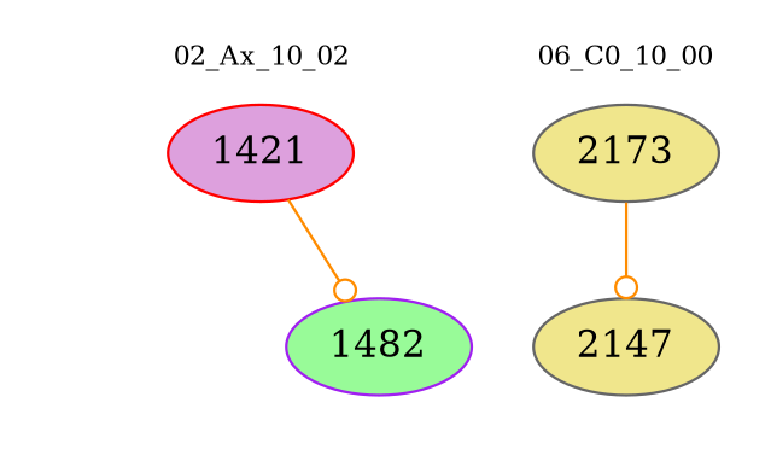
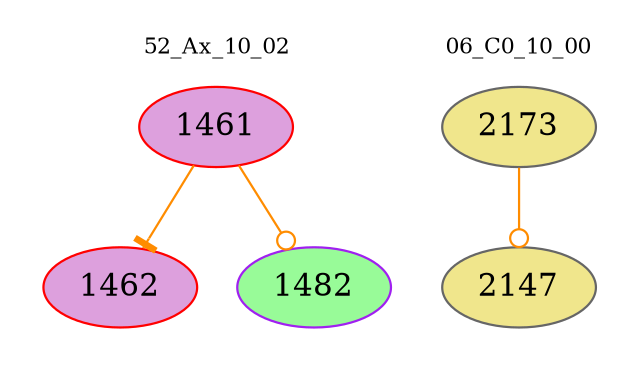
  digraph {
    node [color=red fillcolor=plum style=filled]
    edge [arrowhead=odot color=darkorange]
-   n1 [label=1421]
+   n1 [label=1461]
+   n2 [label=1462]
    n3 [color=purple fillcolor=palegreen label=1482]
    n4 [color=gray40 fillcolor=khaki label=2173]
    n5 [color=gray40 fillcolor=khaki label=2147]
    subgraph cluster_1 {
      color=white
      fontsize=10
-     label="02_Ax_10_02"
+     label="52_Ax_10_02"
      n1
+     n2
      n3
    }
    subgraph cluster_2 {
      color=white
      fontsize=10
      label="06_C0_10_00"
      n4
      n5
    }
+   n1 -> n2 [arrowhead=tee]
    n1 -> n3
    n4 -> n5
  }
